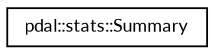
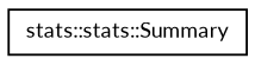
  digraph {
    rankdir=LR
    fontname=Lato
-   n1 [color=black fillcolor=white fontname=Lato fontsize=10 height=0.2 label="pdal::stats::Summary" shape=record style=filled width=0.4]
+   n1 [color=black fillcolor=white fontname=Lato fontsize=10 height=0.2 label="stats::stats::Summary" shape=record style=filled width=0.4]
  }
